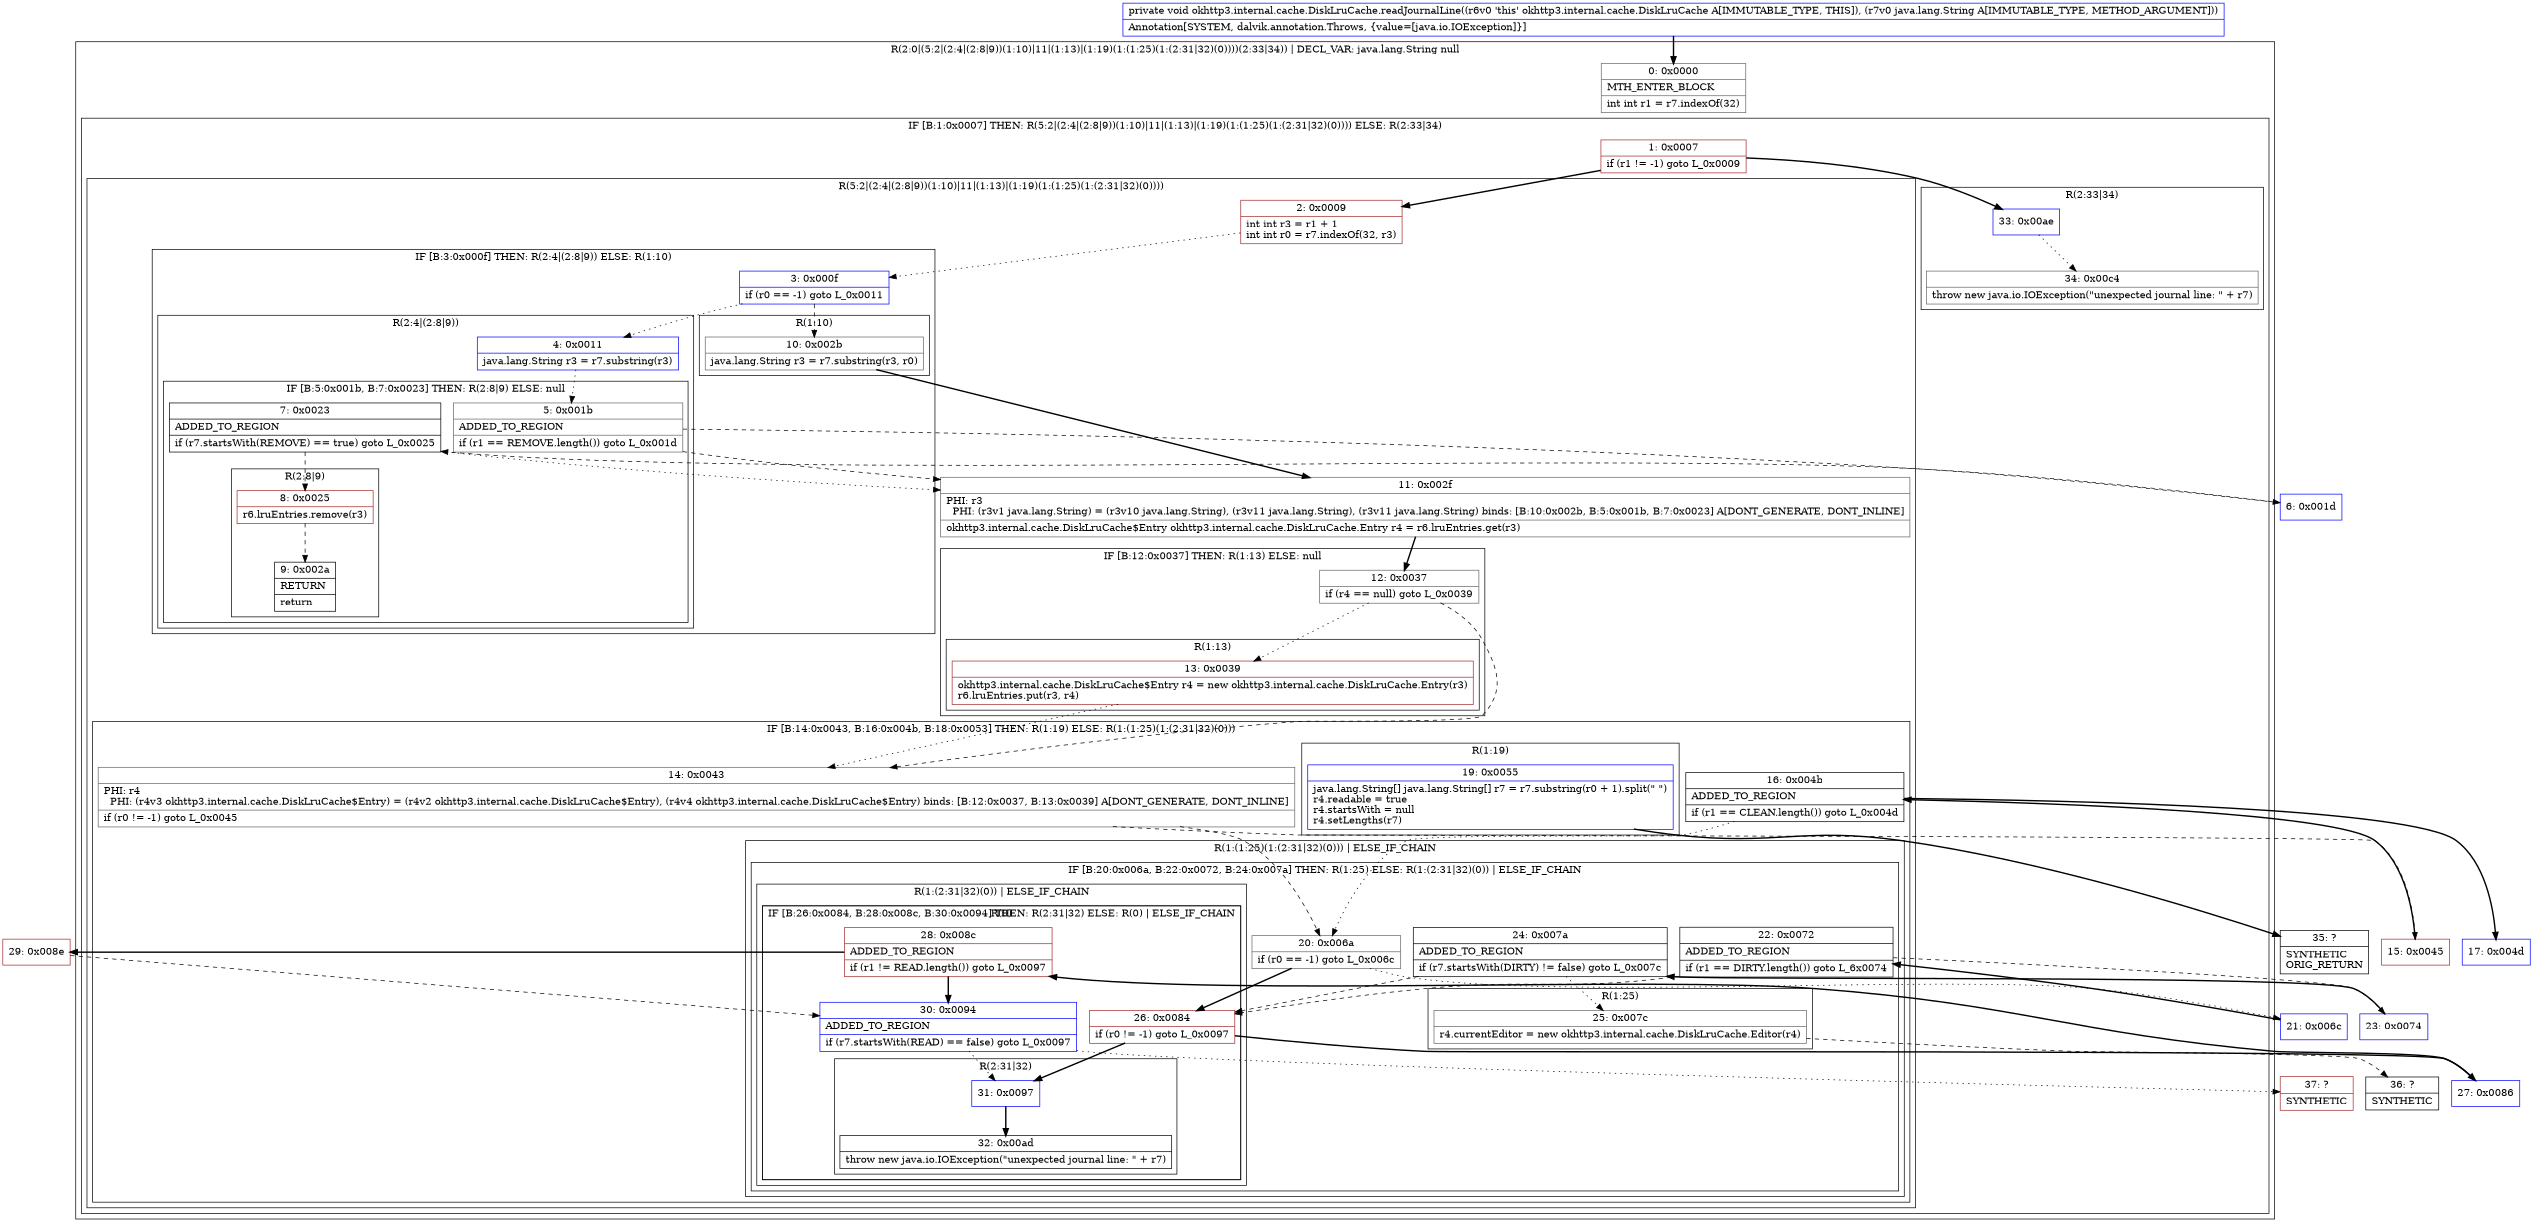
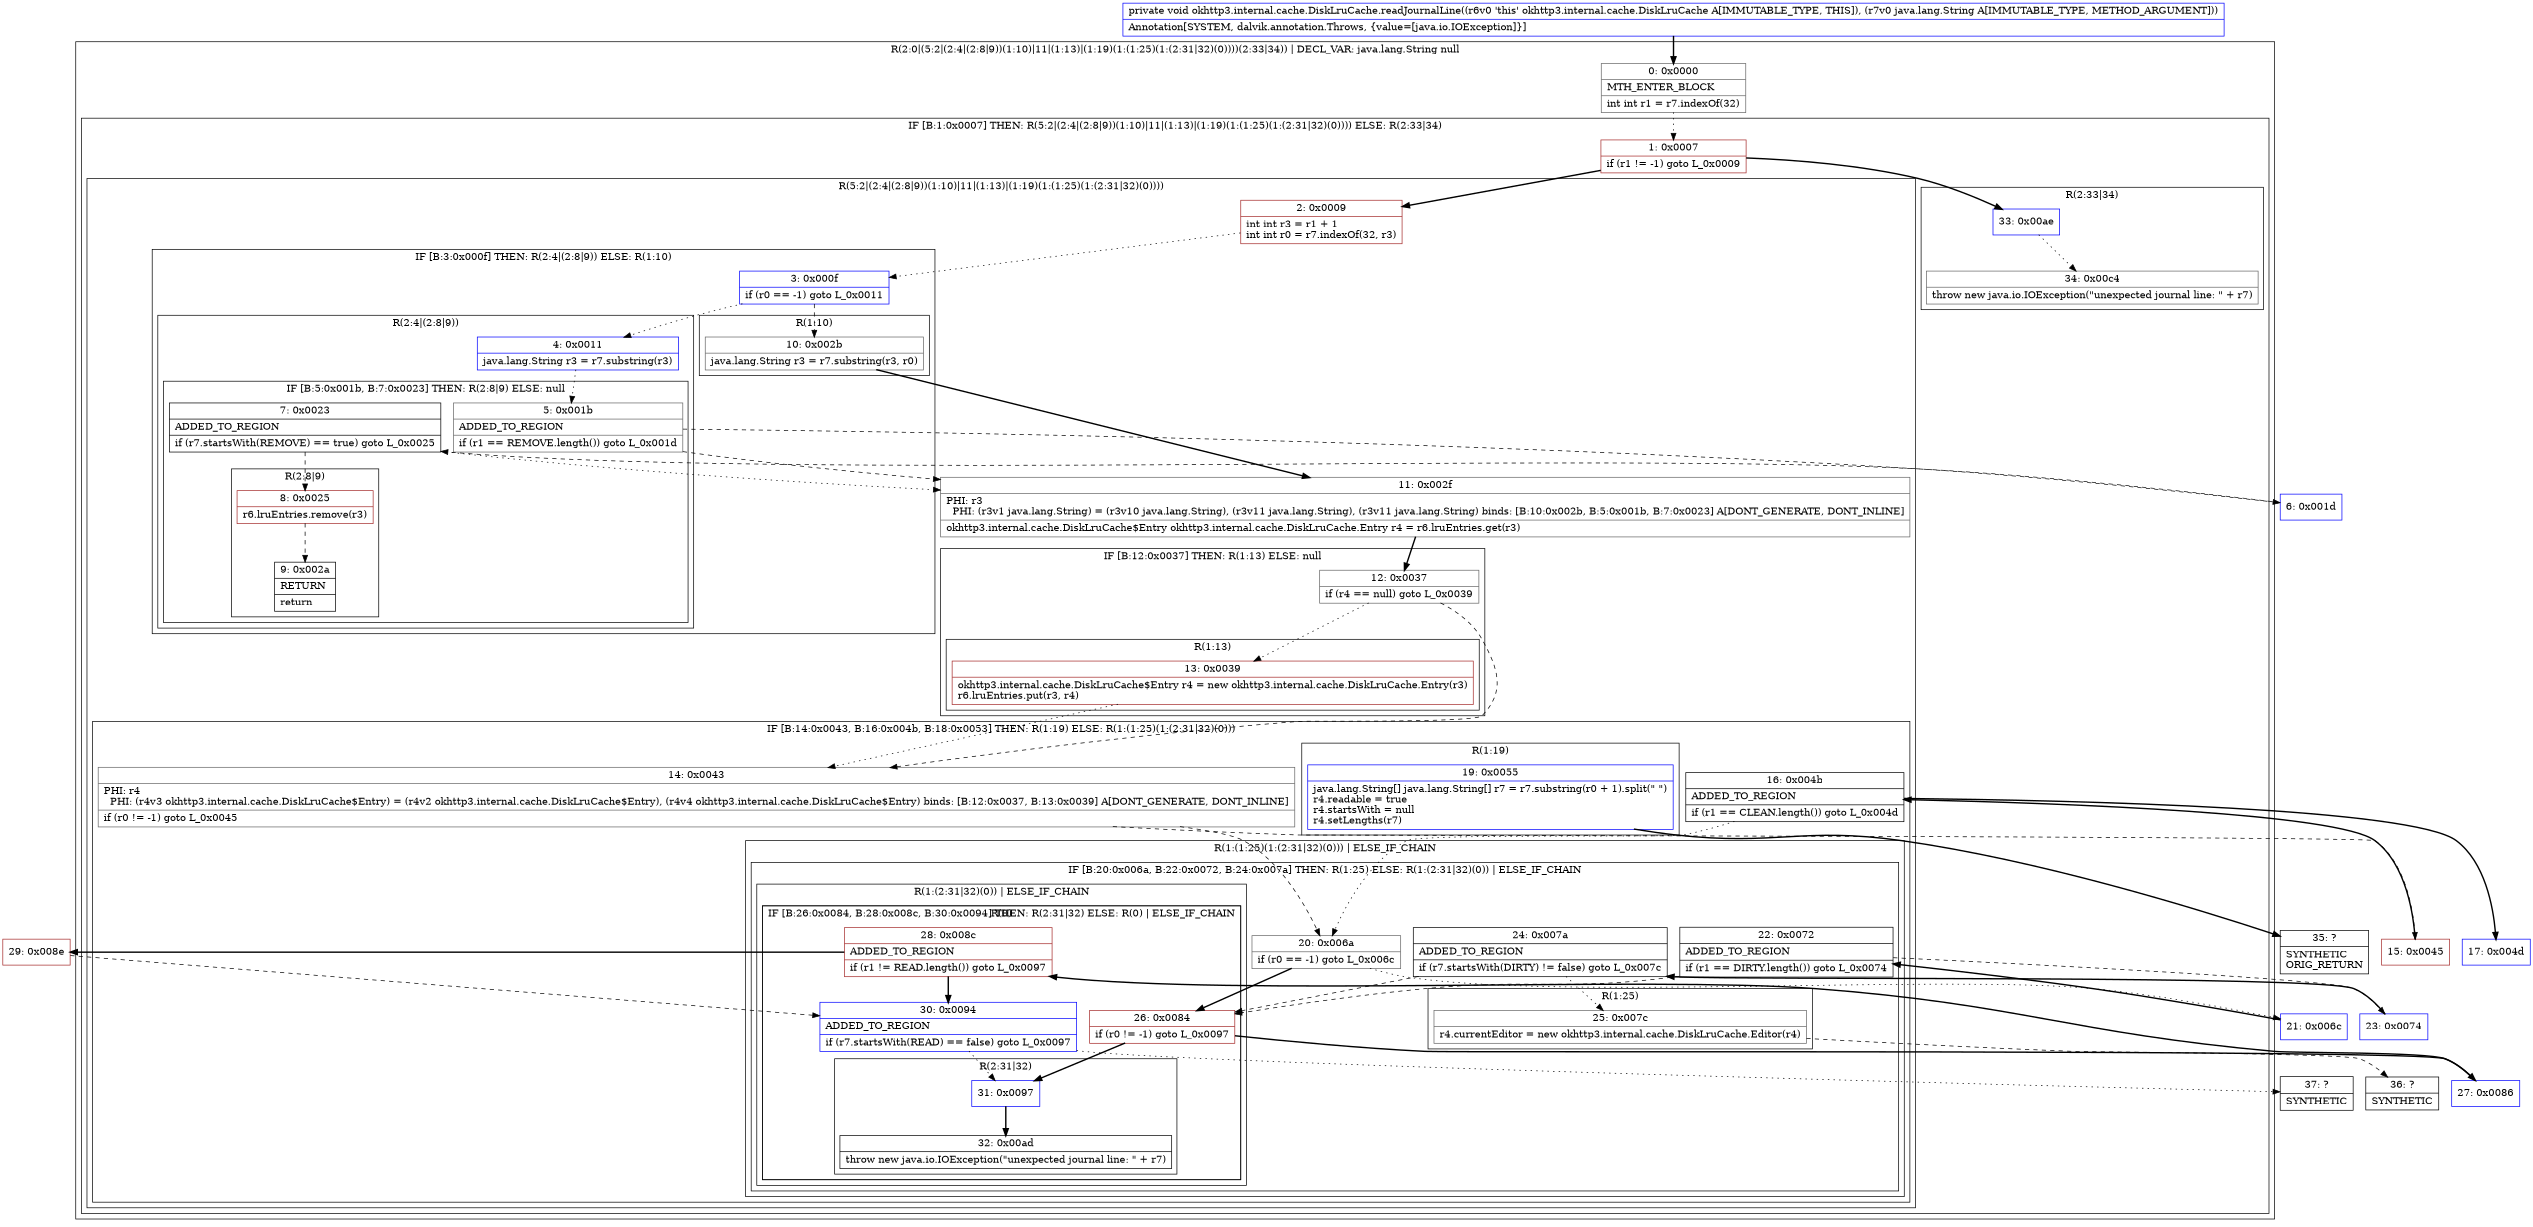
  digraph {
    node [color=blue shape=record]
    edge [style=bold]
    n1 [color=brown label="{8\:\ 0x0025|r6.lruEntries.remove(r3)\l}"]
    n2 [color=black label="{9\:\ 0x002a|RETURN\l|return\l}"]
    n3 [color=gray40 label="{5\:\ 0x001b|ADDED_TO_REGION\l|if (r1 == REMOVE.length()) goto L_0x001d\l}"]
    n4 [color=black label="{7\:\ 0x0023|ADDED_TO_REGION\l|if (r7.startsWith(REMOVE) == true) goto L_0x0025\l}"]
    n5 [label="{4\:\ 0x0011|java.lang.String r3 = r7.substring(r3)\l}"]
    n6 [color=gray40 label="{10\:\ 0x002b|java.lang.String r3 = r7.substring(r3, r0)\l}"]
    n7 [label="{3\:\ 0x000f|if (r0 == \-1) goto L_0x0011\l}"]
    n8 [color=brown label="{13\:\ 0x0039|okhttp3.internal.cache.DiskLruCache$Entry r4 = new okhttp3.internal.cache.DiskLruCache.Entry(r3)\lr6.lruEntries.put(r3, r4)\l}"]
    n9 [color=gray40 label="{12\:\ 0x0037|if (r4 == null) goto L_0x0039\l}"]
    n10 [label="{19\:\ 0x0055|java.lang.String[] java.lang.String[] r7 = r7.substring(r0 + 1).split(\" \")\lr4.readable = true\lr4.startsWith = null\lr4.setLengths(r7)\l}"]
    n11 [label="{31\:\ 0x0097}"]
    n12 [color=black label="{32\:\ 0x00ad|throw new java.io.IOException(\"unexpected journal line: \" + r7)\l}"]
    n13 [color=brown label="{26\:\ 0x0084|if (r0 != \-1) goto L_0x0097\l}"]
    n14 [color=brown label="{28\:\ 0x008c|ADDED_TO_REGION\l|if (r1 != READ.length()) goto L_0x0097\l}"]
    n15 [label="{30\:\ 0x0094|ADDED_TO_REGION\l|if (r7.startsWith(READ) == false) goto L_0x0097\l}"]
    n16 [color=gray40 label="{25\:\ 0x007c|r4.currentEditor = new okhttp3.internal.cache.DiskLruCache.Editor(r4)\l}"]
    n17 [color=gray40 label="{20\:\ 0x006a|if (r0 == \-1) goto L_0x006c\l}"]
-   n18 [color=black label="{22\:\ 0x0072|ADDED_TO_REGION\l|if (r1 == DIRTY.length()) goto L_6x0074\l}"]
+   n18 [color=black label="{22\:\ 0x0072|ADDED_TO_REGION\l|if (r1 == DIRTY.length()) goto L_0x0074\l}"]
    n19 [color=black label="{24\:\ 0x007a|ADDED_TO_REGION\l|if (r7.startsWith(DIRTY) != false) goto L_0x007c\l}"]
    n20 [color=gray40 label="{14\:\ 0x0043|PHI: r4 \l  PHI: (r4v3 okhttp3.internal.cache.DiskLruCache$Entry) = (r4v2 okhttp3.internal.cache.DiskLruCache$Entry), (r4v4 okhttp3.internal.cache.DiskLruCache$Entry) binds: [B:12:0x0037, B:13:0x0039] A[DONT_GENERATE, DONT_INLINE]\l|if (r0 != \-1) goto L_0x0045\l}"]
    n21 [color=black label="{16\:\ 0x004b|ADDED_TO_REGION\l|if (r1 == CLEAN.length()) goto L_0x004d\l}"]
    n22 [color=brown label="{2\:\ 0x0009|int int r3 = r1 + 1\lint int r0 = r7.indexOf(32, r3)\l}"]
    n23 [color=gray40 label="{11\:\ 0x002f|PHI: r3 \l  PHI: (r3v1 java.lang.String) = (r3v10 java.lang.String), (r3v11 java.lang.String), (r3v11 java.lang.String) binds: [B:10:0x002b, B:5:0x001b, B:7:0x0023] A[DONT_GENERATE, DONT_INLINE]\l|okhttp3.internal.cache.DiskLruCache$Entry okhttp3.internal.cache.DiskLruCache.Entry r4 = r6.lruEntries.get(r3)\l}"]
    n24 [label="{33\:\ 0x00ae}"]
    n25 [color=gray40 label="{34\:\ 0x00c4|throw new java.io.IOException(\"unexpected journal line: \" + r7)\l}"]
    n26 [color=brown label="{1\:\ 0x0007|if (r1 != \-1) goto L_0x0009\l}"]
    n27 [color=gray40 label="{0\:\ 0x0000|MTH_ENTER_BLOCK\l|int int r1 = r7.indexOf(32)\l}"]
    n28 [label="{6\:\ 0x001d}"]
    n29 [color=black label="{35\:\ ?|SYNTHETIC\lORIG_RETURN\l}"]
    n30 [label="{27\:\ 0x0086}"]
    n31 [color=brown label="{29\:\ 0x008e}"]
-   n32 [color=brown label="{37\:\ ?|SYNTHETIC\l}"]
+   n32 [color=black label="{37\:\ ?|SYNTHETIC\l}"]
    n33 [color=black label="{36\:\ ?|SYNTHETIC\l}"]
    n34 [label="{21\:\ 0x006c}"]
    n35 [label="{23\:\ 0x0074}"]
    n36 [color=brown label="{15\:\ 0x0045}"]
    n37 [label="{17\:\ 0x004d}"]
    n38 [label="{private void okhttp3.internal.cache.DiskLruCache.readJournalLine((r6v0 'this' okhttp3.internal.cache.DiskLruCache A[IMMUTABLE_TYPE, THIS]), (r7v0 java.lang.String A[IMMUTABLE_TYPE, METHOD_ARGUMENT]))  | Annotation[SYSTEM, dalvik.annotation.Throws, \{value=[java.io.IOException]\}]\l}"]
    subgraph cluster_1 {
      label="R(2:0|(5:2|(2:4|(2:8|9))(1:10)|11|(1:13)|(1:19)(1:(1:25)(1:(2:31|32)(0))))(2:33|34)) | DECL_VAR: java.lang.String null\l"
      n27
      subgraph cluster_2 {
        label="IF [B:1:0x0007] THEN: R(5:2|(2:4|(2:8|9))(1:10)|11|(1:13)|(1:19)(1:(1:25)(1:(2:31|32)(0)))) ELSE: R(2:33|34)"
        n26
        subgraph cluster_3 {
          label="R(5:2|(2:4|(2:8|9))(1:10)|11|(1:13)|(1:19)(1:(1:25)(1:(2:31|32)(0))))"
          n22
          n23
          subgraph cluster_4 {
            label="IF [B:3:0x000f] THEN: R(2:4|(2:8|9)) ELSE: R(1:10)"
            n7
            subgraph cluster_5 {
              label="R(2:4|(2:8|9))"
              n5
              subgraph cluster_6 {
                label="IF [B:5:0x001b, B:7:0x0023] THEN: R(2:8|9) ELSE: null"
                n3
                n4
                subgraph cluster_7 {
                  label="R(2:8|9)"
                  n1
                  n2
                }
              }
            }
            subgraph cluster_8 {
              label="R(1:10)"
              n6
            }
          }
          subgraph cluster_9 {
            label="IF [B:12:0x0037] THEN: R(1:13) ELSE: null"
            n9
            subgraph cluster_10 {
              label="R(1:13)"
              n8
            }
          }
          subgraph cluster_11 {
            label="IF [B:14:0x0043, B:16:0x004b, B:18:0x0053] THEN: R(1:19) ELSE: R(1:(1:25)(1:(2:31|32)(0)))"
            n20
            n21
            subgraph cluster_12 {
              label="R(1:19)"
              n10
            }
            subgraph cluster_13 {
              label="R(1:(1:25)(1:(2:31|32)(0))) | ELSE_IF_CHAIN\l"
              subgraph cluster_14 {
                label="IF [B:20:0x006a, B:22:0x0072, B:24:0x007a] THEN: R(1:25) ELSE: R(1:(2:31|32)(0)) | ELSE_IF_CHAIN\l"
                n17
                n18
                n19
                subgraph cluster_15 {
                  label="R(1:(2:31|32)(0)) | ELSE_IF_CHAIN\l"
                  subgraph cluster_16 {
                    label="IF [B:26:0x0084, B:28:0x008c, B:30:0x0094] THEN: R(2:31|32) ELSE: R(0) | ELSE_IF_CHAIN\l"
                    n13
                    n14
                    n15
                    subgraph cluster_17 {
                      label="R(2:31|32)"
                      n11
                      n12
                    }
                    subgraph cluster_18 {
                      label="R(0)"
                    }
                  }
                }
                subgraph cluster_19 {
                  label="R(1:25)"
                  n16
                }
              }
            }
          }
        }
        subgraph cluster_20 {
          label="R(2:33|34)"
          n24
          n25
        }
      }
    }
    n1 -> n2 [style=dashed]
    n3 -> n23 [style=dashed]
    n3 -> n28 [style=dashed]
    n4 -> n1 [style=dashed]
    n4 -> n23 [style=dotted]
    n5 -> n3 [style=dotted]
    n6 -> n23
    n7 -> n5 [style=dotted]
    n7 -> n6 [style=dashed]
    n8 -> n20 [style=dotted]
    n9 -> n8 [style=dotted]
    n9 -> n20 [style=dashed]
    n10 -> n29
    n11 -> n12
    n13 -> n11
    n13 -> n30
    n14 -> n15
    n14 -> n31
    n15 -> n11 [style=dotted]
    n15 -> n32 [style=dotted]
    n16 -> n33 [style=dashed]
    n17 -> n13
    n17 -> n34 [style=dotted]
    n18 -> n13 [style=dashed]
    n18 -> n35 [style=dashed]
    n19 -> n13 [style=dashed]
    n19 -> n16 [style=dotted]
    n20 -> n17 [style=dashed]
    n20 -> n36 [style=dashed]
    n21 -> n17 [style=dotted]
    n21 -> n37
    n22 -> n7 [style=dotted]
    n23 -> n9
    n24 -> n25 [style=dotted]
    n26 -> n22
    n26 -> n24
+   n27 -> n26 [style=dotted]
    n28 -> n4 [style=dashed]
    n30 -> n14
    n31 -> n15 [style=dashed]
    n34 -> n18
    n35 -> n19
    n36 -> n21
    n38 -> n27
  }
